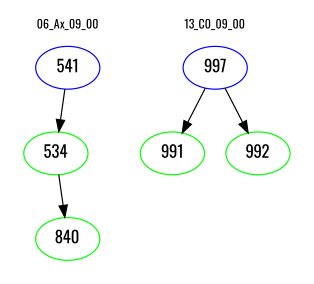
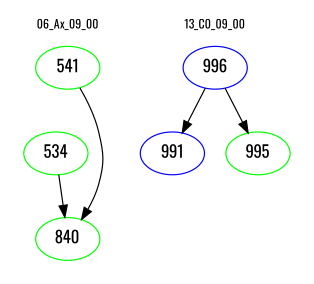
  digraph {
    fontname=Oswald
    node [color=green fontname=Oswald]
    edge [color=black fontname=Oswald]
-   n1 [color=blue label=541]
+   n1 [label=541]
    n2 [label=534]
    n3 [label=840]
-   n4 [color=blue label=997]
-   n5 [label=991]
-   n6 [label=992]
+   n4 [color=blue label=996]
+   n5 [color=blue label=991]
+   n6 [label=995]
    subgraph cluster_1 {
      color=white
      fontsize=10
      label="06_Ax_09_00"
      n1
      n2
      n3
    }
    subgraph cluster_2 {
      color=white
      fontsize=10
      label="13_C0_09_00"
      n4
      n5
      n6
    }
-   n1 -> n2
+   n1 -> n3
    n2 -> n3
    n4 -> n5
    n4 -> n6
  }
